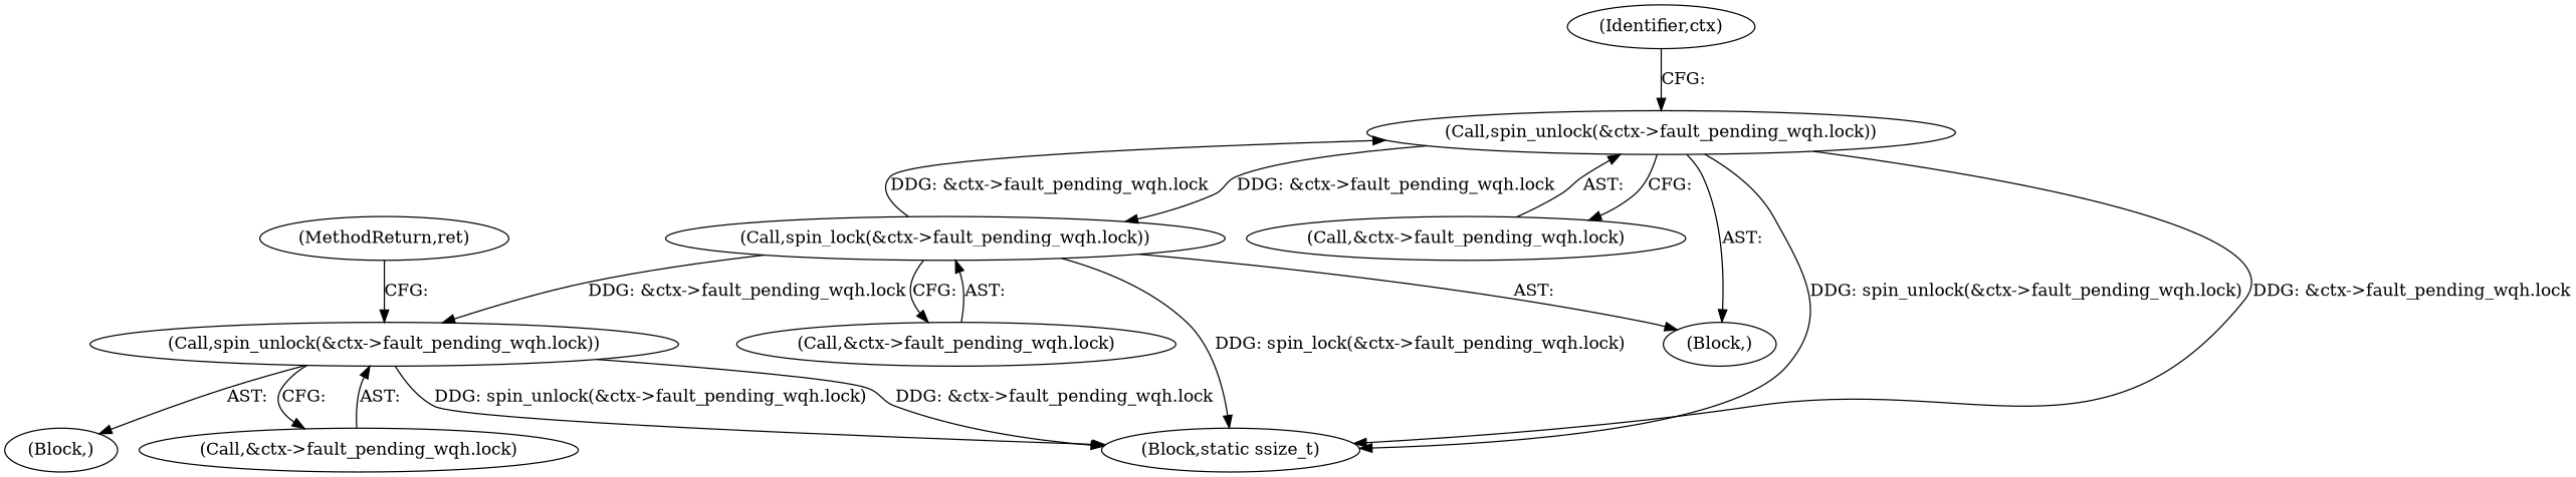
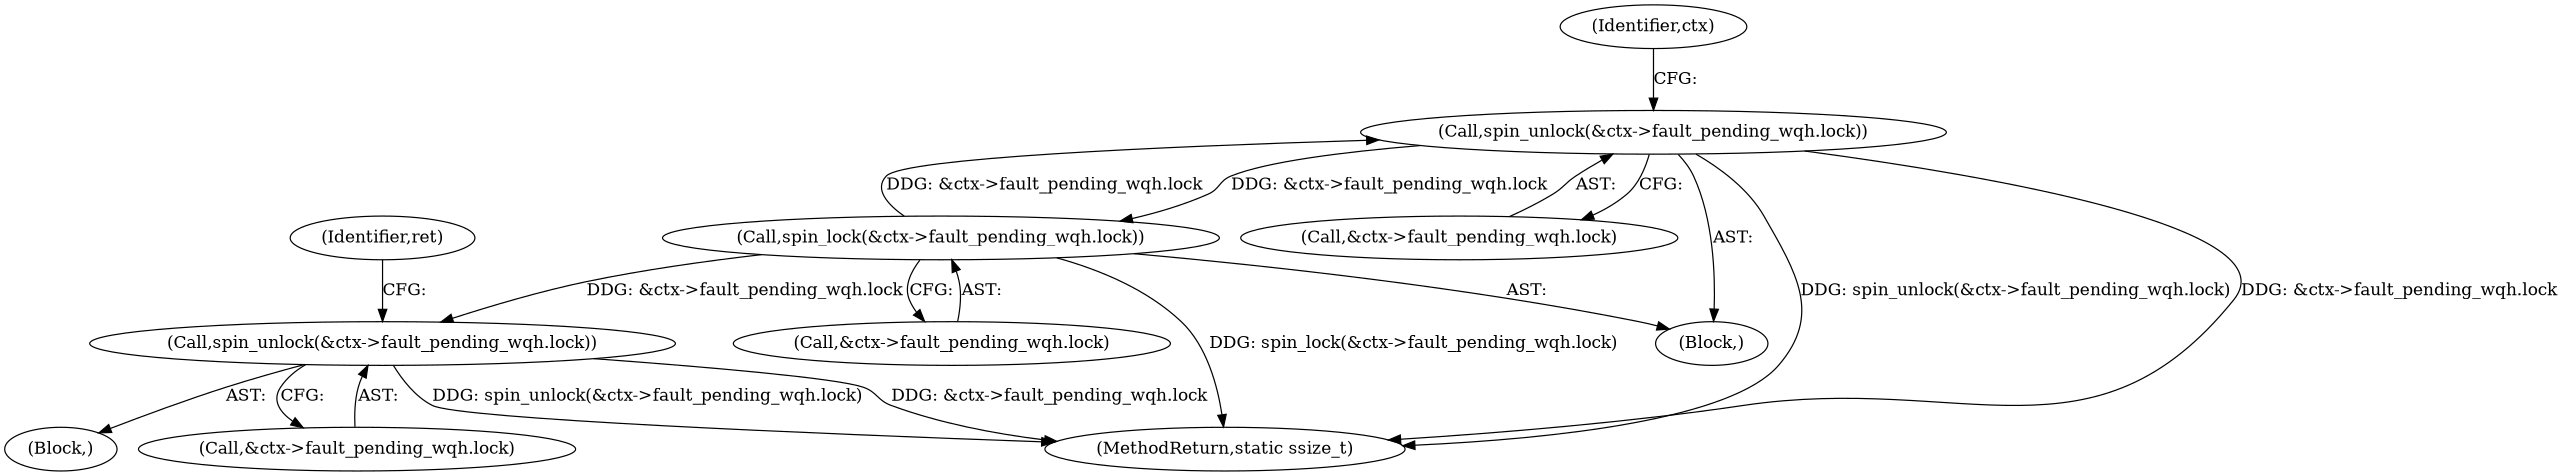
  digraph {
    n1 [label="(Call,spin_unlock(&ctx->fault_pending_wqh.lock))"]
    n2 [label="(Call,spin_lock(&ctx->fault_pending_wqh.lock))"]
    n3 [label="(Call,&ctx->fault_pending_wqh.lock)"]
-   n4 [label="(Block,static ssize_t)"]
+   n4 [label="(MethodReturn,static ssize_t)"]
    n5 [label="(Block,)"]
    n6 [label="(Call,spin_unlock(&ctx->fault_pending_wqh.lock))"]
    n7 [label="(Call,&ctx->fault_pending_wqh.lock)"]
    n8 [label="(Block,)"]
    n9 [label="(Call,&ctx->fault_pending_wqh.lock)"]
-   n10 [label="(MethodReturn,ret)"]
+   n10 [label="(Identifier,ret)"]
    n11 [label="(Identifier,ctx)"]
    n1 -> n2 [label="DDG: &ctx->fault_pending_wqh.lock"]
    n1 -> n3 [label="CFG: "]
    n1 -> n4 [label="DDG: spin_unlock(&ctx->fault_pending_wqh.lock)"]
    n1 -> n4 [label="DDG: &ctx->fault_pending_wqh.lock"]
    n1 -> n5 [label="AST: "]
    n2 -> n1 [label="DDG: &ctx->fault_pending_wqh.lock"]
    n2 -> n4 [label="DDG: spin_lock(&ctx->fault_pending_wqh.lock)"]
    n2 -> n5 [label="AST: "]
    n2 -> n6 [label="DDG: &ctx->fault_pending_wqh.lock"]
    n2 -> n7 [label="CFG: "]
    n3 -> n1 [label="AST: "]
    n6 -> n4 [label="DDG: spin_unlock(&ctx->fault_pending_wqh.lock)"]
    n6 -> n4 [label="DDG: &ctx->fault_pending_wqh.lock"]
    n6 -> n8 [label="AST: "]
    n6 -> n9 [label="CFG: "]
    n7 -> n2 [label="AST: "]
    n9 -> n6 [label="AST: "]
    n10 -> n6 [label="CFG: "]
    n11 -> n1 [label="CFG: "]
  }
